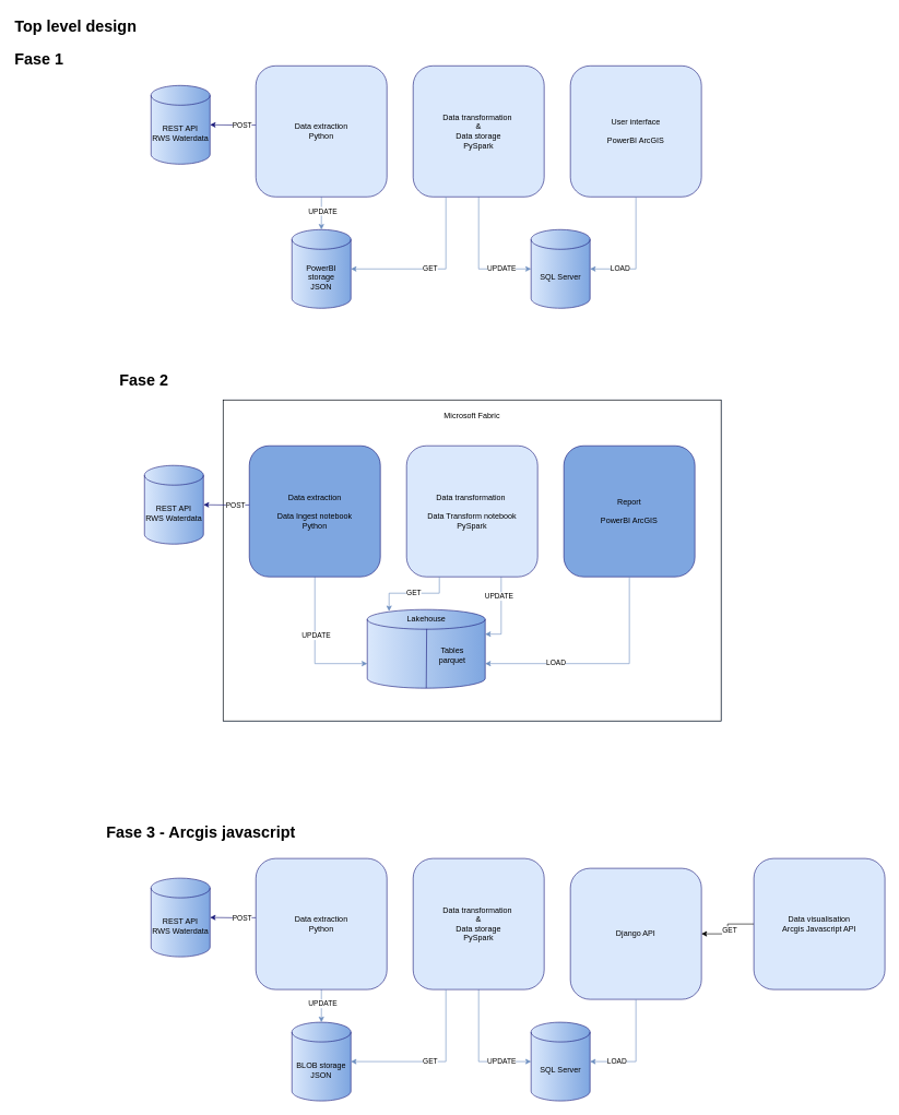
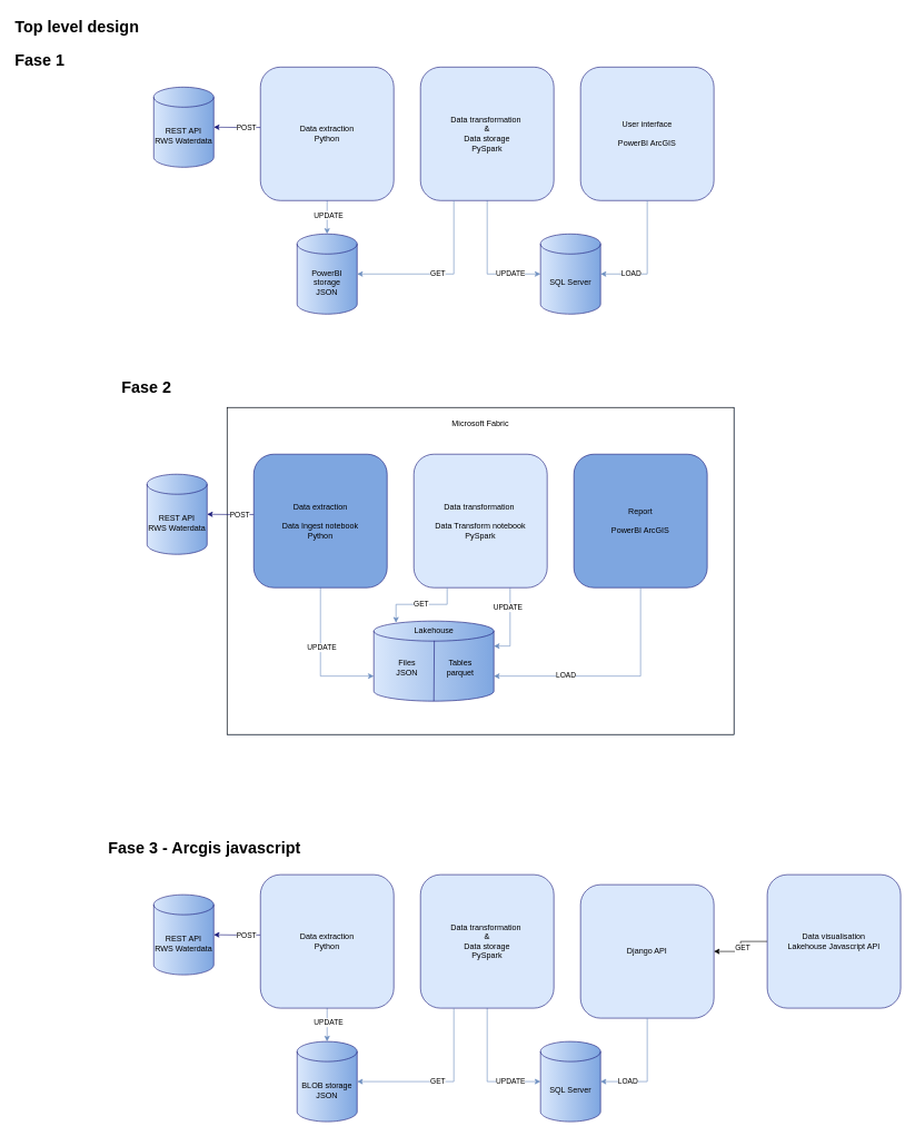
  <mxCell id="0" />
  <mxCell id="1" parent="0" />
  <mxCell id="2" value="" style="group;fillColor=#7EA6E0;strokeColor=#6c8ebf;" parent="1" vertex="1" connectable="0"><mxGeometry x="340" y="610" width="760" height="490" as="geometry" /></mxCell>
  <mxCell id="3" value="" style="rounded=0;whiteSpace=wrap;html=1;" parent="2" vertex="1"><mxGeometry width="760" height="490" as="geometry" /></mxCell>
  <mxCell id="4" value="Microsoft Fabric" style="text;html=1;align=center;verticalAlign=middle;whiteSpace=wrap;rounded=0;" parent="2" vertex="1"><mxGeometry x="270" y="10" width="220" height="30" as="geometry" /></mxCell>
  <mxCell id="5" value="&lt;h1 style=&quot;margin-top: 0px;&quot;&gt;&lt;span style=&quot;background-color: initial;&quot;&gt;Top level design&lt;/span&gt;&lt;br&gt;&lt;/h1&gt;" style="text;html=1;whiteSpace=wrap;overflow=hidden;rounded=0;" parent="1" vertex="1"><mxGeometry x="20" y="20" width="550" height="70" as="geometry" /></mxCell>
  <mxCell id="6" value="&lt;h1 style=&quot;margin-top: 0px;&quot;&gt;&lt;span style=&quot;background-color: initial;&quot;&gt;Fase 1&lt;/span&gt;&lt;/h1&gt;" style="text;html=1;whiteSpace=wrap;overflow=hidden;rounded=0;" parent="1" vertex="1"><mxGeometry x="20" y="70" width="190" height="70" as="geometry" /></mxCell>
  <mxCell id="7" value="User interface&lt;div&gt;&lt;br&gt;&lt;/div&gt;&lt;div&gt;&lt;span style=&quot;background-color: initial;&quot;&gt;PowerBI ArcGIS&lt;/span&gt;&lt;/div&gt;" style="whiteSpace=wrap;html=1;aspect=fixed;fillColor=#dae8fc;strokeColor=light-dark(#191979, #5c79a3);rounded=1;" parent="1" vertex="1"><mxGeometry x="870" y="100" width="200" height="200" as="geometry" /></mxCell>
  <mxCell id="8" style="edgeStyle=orthogonalEdgeStyle;rounded=0;orthogonalLoop=1;jettySize=auto;html=1;exitX=0;exitY=0.5;exitDx=0;exitDy=0;exitPerimeter=0;entryX=0.5;entryY=1;entryDx=0;entryDy=0;fillColor=#dae8fc;strokeColor=#6c8ebf;startArrow=classic;startFill=1;endArrow=none;" parent="1" source="22" target="17" edge="1"><mxGeometry relative="1" as="geometry" /></mxCell>
  <mxCell id="9" value="UPDATE" style="edgeLabel;html=1;align=center;verticalAlign=middle;resizable=0;points=[];" parent="8" vertex="1" connectable="0"><mxGeometry x="-0.513" y="-3" relative="1" as="geometry"><mxPoint y="2" as="offset" /></mxGeometry></mxCell>
  <mxCell id="10" value="&lt;div&gt;PowerBI storage&lt;/div&gt;&lt;div&gt;JSON&lt;/div&gt;" style="shape=cylinder3;whiteSpace=wrap;html=1;boundedLbl=1;backgroundOutline=1;size=15;fillColor=#dae8fc;strokeColor=#191979;gradientColor=#7EA6E0;gradientDirection=east;" parent="1" vertex="1"><mxGeometry x="445" y="350" width="90" height="120" as="geometry" /></mxCell>
  <mxCell id="11" style="edgeStyle=orthogonalEdgeStyle;rounded=0;orthogonalLoop=1;jettySize=auto;html=1;exitX=0.001;exitY=0.452;exitDx=0;exitDy=0;entryX=1;entryY=0.5;entryDx=0;entryDy=0;exitPerimeter=0;strokeColor=#191979;entryPerimeter=0;" parent="1" source="16" target="23" edge="1"><mxGeometry relative="1" as="geometry"><mxPoint x="330" y="190" as="targetPoint" /></mxGeometry></mxCell>
  <mxCell id="12" value="POST" style="edgeLabel;html=1;align=center;verticalAlign=middle;resizable=0;points=[];" parent="11" vertex="1" connectable="0"><mxGeometry x="-0.389" relative="1" as="geometry"><mxPoint as="offset" /></mxGeometry></mxCell>
  <mxCell id="13" style="edgeStyle=orthogonalEdgeStyle;rounded=0;orthogonalLoop=1;jettySize=auto;html=1;exitX=0.5;exitY=1;exitDx=0;exitDy=0;fillColor=#dae8fc;strokeColor=#6c8ebf;" parent="1" source="16" target="10" edge="1"><mxGeometry relative="1" as="geometry" /></mxCell>
  <mxCell id="14" value="&lt;div style=&quot;text-align: start;&quot;&gt;&lt;span style=&quot;background-color: light-dark(#ffffff, var(--ge-dark-color, #121212)); font-size: 0px;&quot;&gt;&lt;font face=&quot;monospace&quot; color=&quot;rgba(0, 0, 0, 0)&quot;&gt;UPDATE&lt;/font&gt;&lt;/span&gt;&lt;/div&gt;" style="edgeLabel;html=1;align=center;verticalAlign=middle;resizable=0;points=[];" parent="13" vertex="1" connectable="0"><mxGeometry x="-0.166" y="2" relative="1" as="geometry"><mxPoint as="offset" /></mxGeometry></mxCell>
  <mxCell id="15" value="UPDATE" style="edgeLabel;html=1;align=center;verticalAlign=middle;resizable=0;points=[];" parent="13" vertex="1" connectable="0"><mxGeometry x="-0.166" y="1" relative="1" as="geometry"><mxPoint as="offset" /></mxGeometry></mxCell>
  <mxCell id="16" value="&lt;div&gt;Data extraction&lt;/div&gt;&lt;div&gt;Python&lt;/div&gt;" style="whiteSpace=wrap;html=1;aspect=fixed;fillColor=#dae8fc;strokeColor=light-dark(#191979, #5c79a3);rounded=1;" parent="1" vertex="1"><mxGeometry x="390" y="100" width="200" height="200" as="geometry" /></mxCell>
  <mxCell id="17" value="Data transformation&amp;nbsp;&lt;div&gt;&amp;amp;&lt;/div&gt;&lt;div&gt;Data storage&lt;br&gt;&lt;div&gt;PySpark&lt;/div&gt;&lt;/div&gt;" style="whiteSpace=wrap;html=1;aspect=fixed;fillColor=#dae8fc;strokeColor=light-dark(#191979, #5c79a3);rounded=1;" parent="1" vertex="1"><mxGeometry x="630" y="100" width="200" height="200" as="geometry" /></mxCell>
  <mxCell id="18" style="edgeStyle=orthogonalEdgeStyle;rounded=0;orthogonalLoop=1;jettySize=auto;html=1;exitX=0.25;exitY=1;exitDx=0;exitDy=0;entryX=1;entryY=0.5;entryDx=0;entryDy=0;entryPerimeter=0;fillColor=#dae8fc;strokeColor=#6c8ebf;" parent="1" source="17" target="10" edge="1"><mxGeometry relative="1" as="geometry" /></mxCell>
  <mxCell id="19" value="GET" style="edgeLabel;html=1;align=center;verticalAlign=middle;resizable=0;points=[];" parent="18" vertex="1" connectable="0"><mxGeometry x="0.414" y="-2" relative="1" as="geometry"><mxPoint x="45" y="1" as="offset" /></mxGeometry></mxCell>
  <mxCell id="20" style="edgeStyle=orthogonalEdgeStyle;rounded=0;orthogonalLoop=1;jettySize=auto;html=1;exitX=0.5;exitY=1;exitDx=0;exitDy=0;entryX=1;entryY=0.5;entryDx=0;entryDy=0;entryPerimeter=0;fillColor=#dae8fc;strokeColor=#6c8ebf;" parent="1" source="7" target="22" edge="1"><mxGeometry relative="1" as="geometry" /></mxCell>
  <mxCell id="21" value="LOAD" style="edgeLabel;html=1;align=center;verticalAlign=middle;resizable=0;points=[];" parent="20" vertex="1" connectable="0"><mxGeometry x="0.285" y="-1" relative="1" as="geometry"><mxPoint x="-19" as="offset" /></mxGeometry></mxCell>
  <mxCell id="22" value="&lt;div&gt;SQL Server&lt;/div&gt;" style="shape=cylinder3;whiteSpace=wrap;html=1;boundedLbl=1;backgroundOutline=1;size=15;fillColor=#dae8fc;strokeColor=#191979;gradientColor=#7EA6E0;gradientDirection=east;" parent="1" vertex="1"><mxGeometry x="810" y="350" width="90" height="120" as="geometry" /></mxCell>
  <mxCell id="23" value="REST API&lt;br&gt;RWS Waterdata" style="shape=cylinder3;whiteSpace=wrap;html=1;boundedLbl=1;backgroundOutline=1;size=15;fillColor=#dae8fc;strokeColor=#191979;gradientColor=#7EA6E0;gradientDirection=east;" parent="1" vertex="1"><mxGeometry x="230" y="130" width="90" height="120" as="geometry" /></mxCell>
  <mxCell id="24" value="&lt;h1 style=&quot;margin-top: 0px;&quot;&gt;&lt;span style=&quot;background-color: initial;&quot;&gt;Fase 2&lt;/span&gt;&lt;/h1&gt;" style="text;html=1;whiteSpace=wrap;overflow=hidden;rounded=0;" parent="1" vertex="1"><mxGeometry x="180" y="560" width="190" height="70" as="geometry" /></mxCell>
  <mxCell id="25" value="&lt;div&gt;Report&lt;/div&gt;&lt;div&gt;&lt;br&gt;&lt;/div&gt;&lt;div&gt;&lt;span style=&quot;background-color: initial;&quot;&gt;PowerBI ArcGIS&lt;/span&gt;&lt;/div&gt;" style="whiteSpace=wrap;html=1;aspect=fixed;fillColor=#7ea6e0;strokeColor=light-dark(#191979, #5c79a3);rounded=1;" parent="1" vertex="1"><mxGeometry x="860" y="680" width="200" height="200" as="geometry" /></mxCell>
  <mxCell id="26" style="edgeStyle=orthogonalEdgeStyle;rounded=0;orthogonalLoop=1;jettySize=auto;html=1;exitX=1;exitY=0;exitDx=0;exitDy=37.5;exitPerimeter=0;entryX=0.722;entryY=1.001;entryDx=0;entryDy=0;fillColor=#dae8fc;strokeColor=#6c8ebf;startArrow=classic;startFill=1;endArrow=none;entryPerimeter=0;" parent="1" source="41" target="34" edge="1"><mxGeometry relative="1" as="geometry"><mxPoint x="800" y="990" as="sourcePoint" /></mxGeometry></mxCell>
  <mxCell id="27" value="UPDATE" style="edgeLabel;html=1;align=center;verticalAlign=middle;resizable=0;points=[];" parent="26" vertex="1" connectable="0"><mxGeometry x="-0.513" y="-3" relative="1" as="geometry"><mxPoint x="-7" y="-55" as="offset" /></mxGeometry></mxCell>
  <mxCell id="28" style="edgeStyle=orthogonalEdgeStyle;rounded=0;orthogonalLoop=1;jettySize=auto;html=1;exitX=0.001;exitY=0.452;exitDx=0;exitDy=0;entryX=1;entryY=0.5;entryDx=0;entryDy=0;exitPerimeter=0;strokeColor=#191979;entryPerimeter=0;" parent="1" source="33" target="39" edge="1"><mxGeometry relative="1" as="geometry"><mxPoint x="320" y="770" as="targetPoint" /></mxGeometry></mxCell>
  <mxCell id="29" value="POST" style="edgeLabel;html=1;align=center;verticalAlign=middle;resizable=0;points=[];" parent="28" vertex="1" connectable="0"><mxGeometry x="-0.389" relative="1" as="geometry"><mxPoint as="offset" /></mxGeometry></mxCell>
  <mxCell id="30" style="edgeStyle=orthogonalEdgeStyle;rounded=0;orthogonalLoop=1;jettySize=auto;html=1;exitX=0.5;exitY=1;exitDx=0;exitDy=0;fillColor=#dae8fc;strokeColor=#6c8ebf;entryX=0;entryY=0;entryDx=0;entryDy=82.5;entryPerimeter=0;" parent="1" source="33" target="41" edge="1"><mxGeometry relative="1" as="geometry" /></mxCell>
  <mxCell id="31" value="&lt;div style=&quot;text-align: start;&quot;&gt;&lt;span style=&quot;background-color: light-dark(#ffffff, var(--ge-dark-color, #121212)); font-size: 0px;&quot;&gt;&lt;font face=&quot;monospace&quot; color=&quot;rgba(0, 0, 0, 0)&quot;&gt;UPDATE&lt;/font&gt;&lt;/span&gt;&lt;/div&gt;" style="edgeLabel;html=1;align=center;verticalAlign=middle;resizable=0;points=[];" parent="30" vertex="1" connectable="0"><mxGeometry x="-0.166" y="2" relative="1" as="geometry"><mxPoint as="offset" /></mxGeometry></mxCell>
  <mxCell id="32" value="UPDATE" style="edgeLabel;html=1;align=center;verticalAlign=middle;resizable=0;points=[];" parent="30" vertex="1" connectable="0"><mxGeometry x="-0.166" y="1" relative="1" as="geometry"><mxPoint as="offset" /></mxGeometry></mxCell>
  <mxCell id="33" value="&lt;div&gt;Data extraction&lt;/div&gt;&lt;div&gt;&lt;br&gt;&lt;/div&gt;&lt;div&gt;Data Ingest notebook&lt;br&gt;Python&lt;/div&gt;" style="whiteSpace=wrap;html=1;aspect=fixed;fillColor=#7ea6e0;strokeColor=light-dark(#191979, #5c79a3);rounded=1;" parent="1" vertex="1"><mxGeometry x="380" y="680" width="200" height="200" as="geometry" /></mxCell>
  <mxCell id="34" value="Data transformation&amp;nbsp;&lt;div&gt;&lt;br&gt;&lt;/div&gt;&lt;div&gt;Data Transform notebook&lt;/div&gt;&lt;div&gt;PySpark&lt;/div&gt;" style="whiteSpace=wrap;html=1;aspect=fixed;fillColor=#dae8fc;strokeColor=light-dark(#191979, #5c79a3);rounded=1;" parent="1" vertex="1"><mxGeometry x="620" y="680" width="200" height="200" as="geometry" /></mxCell>
  <mxCell id="35" style="edgeStyle=orthogonalEdgeStyle;rounded=0;orthogonalLoop=1;jettySize=auto;html=1;exitX=0.25;exitY=1;exitDx=0;exitDy=0;fillColor=#dae8fc;strokeColor=#6c8ebf;entryX=0.185;entryY=0.021;entryDx=0;entryDy=0;entryPerimeter=0;" parent="1" source="34" target="41" edge="1"><mxGeometry relative="1" as="geometry"><Array as="points" /></mxGeometry></mxCell>
  <mxCell id="36" value="GET" style="edgeLabel;html=1;align=center;verticalAlign=middle;resizable=0;points=[];" parent="35" vertex="1" connectable="0"><mxGeometry x="0.414" y="-2" relative="1" as="geometry"><mxPoint x="26" y="1" as="offset" /></mxGeometry></mxCell>
  <mxCell id="37" style="edgeStyle=orthogonalEdgeStyle;rounded=0;orthogonalLoop=1;jettySize=auto;html=1;exitX=0.5;exitY=1;exitDx=0;exitDy=0;entryX=1;entryY=0;entryDx=0;entryDy=82.5;entryPerimeter=0;fillColor=#dae8fc;strokeColor=#6c8ebf;" parent="1" source="25" target="41" edge="1"><mxGeometry relative="1" as="geometry"><mxPoint x="890" y="990" as="targetPoint" /></mxGeometry></mxCell>
  <mxCell id="38" value="LOAD" style="edgeLabel;html=1;align=center;verticalAlign=middle;resizable=0;points=[];" parent="37" vertex="1" connectable="0"><mxGeometry x="0.285" y="-1" relative="1" as="geometry"><mxPoint x="-19" as="offset" /></mxGeometry></mxCell>
  <mxCell id="39" value="REST API&lt;br&gt;RWS Waterdata" style="shape=cylinder3;whiteSpace=wrap;html=1;boundedLbl=1;backgroundOutline=1;size=15;fillColor=#dae8fc;strokeColor=#191979;gradientColor=#7EA6E0;gradientDirection=east;" parent="1" vertex="1"><mxGeometry x="220" y="710" width="90" height="120" as="geometry" /></mxCell>
  <mxCell id="40" value="" style="group" parent="1" vertex="1" connectable="0"><mxGeometry x="560" y="930" width="180" height="120" as="geometry" /></mxCell>
  <mxCell id="41" value="&lt;div&gt;&lt;br&gt;&lt;/div&gt;" style="shape=cylinder3;whiteSpace=wrap;html=1;boundedLbl=1;backgroundOutline=1;size=15;fillColor=#dae8fc;strokeColor=#191979;gradientColor=#7EA6E0;gradientDirection=east;" parent="40" vertex="1"><mxGeometry width="180" height="120" as="geometry" /></mxCell>
  <mxCell id="42" value="Lakehouse" style="text;html=1;align=center;verticalAlign=middle;whiteSpace=wrap;rounded=0;" parent="40" vertex="1"><mxGeometry x="52.5" y="10" width="75" height="10" as="geometry" /></mxCell>
+ <mxCell id="43" value="&lt;div&gt;Files&lt;/div&gt;JSON" style="text;html=1;align=center;verticalAlign=middle;whiteSpace=wrap;rounded=0;" parent="40" vertex="1"><mxGeometry x="10" y="30" width="80" height="80" as="geometry" /></mxCell>
  <mxCell id="44" value="Tables&lt;div&gt;&lt;/div&gt;&lt;div&gt;parquet&lt;/div&gt;" style="text;html=1;align=center;verticalAlign=middle;whiteSpace=wrap;rounded=0;" parent="40" vertex="1"><mxGeometry x="90" y="30" width="80" height="80" as="geometry" /></mxCell>
  <mxCell id="45" value="" style="endArrow=none;html=1;rounded=0;exitX=0.5;exitY=1;exitDx=0;exitDy=0;exitPerimeter=0;entryX=0.504;entryY=0.245;entryDx=0;entryDy=0;entryPerimeter=0;strokeColor=#191979;" parent="40" source="41" target="41" edge="1"><mxGeometry width="50" height="50" relative="1" as="geometry"><mxPoint x="160" y="-10" as="sourcePoint" /><mxPoint x="90" y="40" as="targetPoint" /></mxGeometry></mxCell>
  <mxCell id="46" value="&lt;h1 style=&quot;margin-top: 0px;&quot;&gt;&lt;span style=&quot;background-color: initial;&quot;&gt;Fase 3 - Arcgis javascript&lt;/span&gt;&lt;/h1&gt;" style="text;html=1;whiteSpace=wrap;overflow=hidden;rounded=0;" parent="1" vertex="1"><mxGeometry x="160" y="1250" width="440" height="70" as="geometry" /></mxCell>
  <mxCell id="47" value="Django API" style="whiteSpace=wrap;html=1;aspect=fixed;fillColor=#dae8fc;strokeColor=light-dark(#191979, #5c79a3);rounded=1;" parent="1" vertex="1"><mxGeometry x="870" y="1325" width="200" height="200" as="geometry" /></mxCell>
  <mxCell id="48" style="edgeStyle=orthogonalEdgeStyle;rounded=0;orthogonalLoop=1;jettySize=auto;html=1;exitX=0;exitY=0.5;exitDx=0;exitDy=0;exitPerimeter=0;entryX=0.5;entryY=1;entryDx=0;entryDy=0;fillColor=#dae8fc;strokeColor=#6c8ebf;startArrow=classic;startFill=1;endArrow=none;" parent="1" source="62" target="57" edge="1"><mxGeometry relative="1" as="geometry" /></mxCell>
  <mxCell id="49" value="UPDATE" style="edgeLabel;html=1;align=center;verticalAlign=middle;resizable=0;points=[];" parent="48" vertex="1" connectable="0"><mxGeometry x="-0.513" y="-3" relative="1" as="geometry"><mxPoint y="2" as="offset" /></mxGeometry></mxCell>
  <mxCell id="50" value="&lt;div&gt;BLOB storage&lt;/div&gt;&lt;div&gt;JSON&lt;/div&gt;" style="shape=cylinder3;whiteSpace=wrap;html=1;boundedLbl=1;backgroundOutline=1;size=15;fillColor=#dae8fc;strokeColor=#191979;gradientColor=#7EA6E0;gradientDirection=east;" parent="1" vertex="1"><mxGeometry x="445" y="1560" width="90" height="120" as="geometry" /></mxCell>
  <mxCell id="51" style="edgeStyle=orthogonalEdgeStyle;rounded=0;orthogonalLoop=1;jettySize=auto;html=1;exitX=0.001;exitY=0.452;exitDx=0;exitDy=0;entryX=1;entryY=0.5;entryDx=0;entryDy=0;exitPerimeter=0;strokeColor=#191979;entryPerimeter=0;" parent="1" source="56" target="63" edge="1"><mxGeometry relative="1" as="geometry"><mxPoint x="330" y="1400" as="targetPoint" /></mxGeometry></mxCell>
  <mxCell id="52" value="POST" style="edgeLabel;html=1;align=center;verticalAlign=middle;resizable=0;points=[];" parent="51" vertex="1" connectable="0"><mxGeometry x="-0.389" relative="1" as="geometry"><mxPoint as="offset" /></mxGeometry></mxCell>
  <mxCell id="53" style="edgeStyle=orthogonalEdgeStyle;rounded=0;orthogonalLoop=1;jettySize=auto;html=1;exitX=0.5;exitY=1;exitDx=0;exitDy=0;fillColor=#dae8fc;strokeColor=#6c8ebf;" parent="1" source="56" target="50" edge="1"><mxGeometry relative="1" as="geometry" /></mxCell>
  <mxCell id="54" value="&lt;div style=&quot;text-align: start;&quot;&gt;&lt;span style=&quot;background-color: light-dark(#ffffff, var(--ge-dark-color, #121212)); font-size: 0px;&quot;&gt;&lt;font face=&quot;monospace&quot; color=&quot;rgba(0, 0, 0, 0)&quot;&gt;UPDATE&lt;/font&gt;&lt;/span&gt;&lt;/div&gt;" style="edgeLabel;html=1;align=center;verticalAlign=middle;resizable=0;points=[];" parent="53" vertex="1" connectable="0"><mxGeometry x="-0.166" y="2" relative="1" as="geometry"><mxPoint as="offset" /></mxGeometry></mxCell>
  <mxCell id="55" value="UPDATE" style="edgeLabel;html=1;align=center;verticalAlign=middle;resizable=0;points=[];" parent="53" vertex="1" connectable="0"><mxGeometry x="-0.166" y="1" relative="1" as="geometry"><mxPoint as="offset" /></mxGeometry></mxCell>
  <mxCell id="56" value="&lt;div&gt;Data extraction&lt;/div&gt;&lt;div&gt;Python&lt;/div&gt;" style="whiteSpace=wrap;html=1;aspect=fixed;fillColor=#dae8fc;strokeColor=light-dark(#191979, #5c79a3);rounded=1;" parent="1" vertex="1"><mxGeometry x="390" y="1310" width="200" height="200" as="geometry" /></mxCell>
  <mxCell id="57" value="Data transformation&amp;nbsp;&lt;div&gt;&amp;amp;&lt;/div&gt;&lt;div&gt;Data storage&lt;br&gt;&lt;div&gt;PySpark&lt;/div&gt;&lt;/div&gt;" style="whiteSpace=wrap;html=1;aspect=fixed;fillColor=#dae8fc;strokeColor=light-dark(#191979, #5c79a3);rounded=1;" parent="1" vertex="1"><mxGeometry x="630" y="1310" width="200" height="200" as="geometry" /></mxCell>
  <mxCell id="58" style="edgeStyle=orthogonalEdgeStyle;rounded=0;orthogonalLoop=1;jettySize=auto;html=1;exitX=0.25;exitY=1;exitDx=0;exitDy=0;entryX=1;entryY=0.5;entryDx=0;entryDy=0;entryPerimeter=0;fillColor=#dae8fc;strokeColor=#6c8ebf;" parent="1" source="57" target="50" edge="1"><mxGeometry relative="1" as="geometry" /></mxCell>
  <mxCell id="59" value="GET" style="edgeLabel;html=1;align=center;verticalAlign=middle;resizable=0;points=[];" parent="58" vertex="1" connectable="0"><mxGeometry x="0.414" y="-2" relative="1" as="geometry"><mxPoint x="45" y="1" as="offset" /></mxGeometry></mxCell>
  <mxCell id="60" style="edgeStyle=orthogonalEdgeStyle;rounded=0;orthogonalLoop=1;jettySize=auto;html=1;exitX=0.5;exitY=1;exitDx=0;exitDy=0;entryX=1;entryY=0.5;entryDx=0;entryDy=0;entryPerimeter=0;fillColor=#dae8fc;strokeColor=#6c8ebf;" parent="1" source="47" target="62" edge="1"><mxGeometry relative="1" as="geometry" /></mxCell>
  <mxCell id="61" value="LOAD" style="edgeLabel;html=1;align=center;verticalAlign=middle;resizable=0;points=[];" parent="60" vertex="1" connectable="0"><mxGeometry x="0.285" y="-1" relative="1" as="geometry"><mxPoint x="-19" as="offset" /></mxGeometry></mxCell>
  <mxCell id="62" value="&lt;div&gt;SQL Server&lt;/div&gt;" style="shape=cylinder3;whiteSpace=wrap;html=1;boundedLbl=1;backgroundOutline=1;size=15;fillColor=#dae8fc;strokeColor=#191979;gradientColor=#7EA6E0;gradientDirection=east;" parent="1" vertex="1"><mxGeometry x="810" y="1560" width="90" height="120" as="geometry" /></mxCell>
  <mxCell id="63" value="REST API&lt;br&gt;RWS Waterdata" style="shape=cylinder3;whiteSpace=wrap;html=1;boundedLbl=1;backgroundOutline=1;size=15;fillColor=#dae8fc;strokeColor=#191979;gradientColor=#7EA6E0;gradientDirection=east;" parent="1" vertex="1"><mxGeometry x="230" y="1340" width="90" height="120" as="geometry" /></mxCell>
  <mxCell id="64" style="edgeStyle=orthogonalEdgeStyle;rounded=0;orthogonalLoop=1;jettySize=auto;html=1;entryX=1;entryY=0.5;entryDx=0;entryDy=0;" parent="1" source="66" target="47" edge="1"><mxGeometry relative="1" as="geometry" /></mxCell>
  <mxCell id="65" value="GET" style="edgeLabel;html=1;align=center;verticalAlign=middle;resizable=0;points=[];" parent="64" vertex="1" connectable="0"><mxGeometry x="0.042" y="2" relative="1" as="geometry"><mxPoint as="offset" /></mxGeometry></mxCell>
- <mxCell id="66" value="Data visualisation&lt;div&gt;Arcgis Javascript API&lt;/div&gt;" style="whiteSpace=wrap;html=1;aspect=fixed;fillColor=#dae8fc;strokeColor=light-dark(#191979, #5c79a3);rounded=1;" parent="1" vertex="1"><mxGeometry x="1150" y="1310" width="200" height="200" as="geometry" /></mxCell>
+ <mxCell id="66" value="Data visualisation&lt;div&gt;Lakehouse Javascript API&lt;/div&gt;" style="whiteSpace=wrap;html=1;aspect=fixed;fillColor=#dae8fc;strokeColor=light-dark(#191979, #5c79a3);rounded=1;" parent="1" vertex="1"><mxGeometry x="1150" y="1310" width="200" height="200" as="geometry" /></mxCell>
